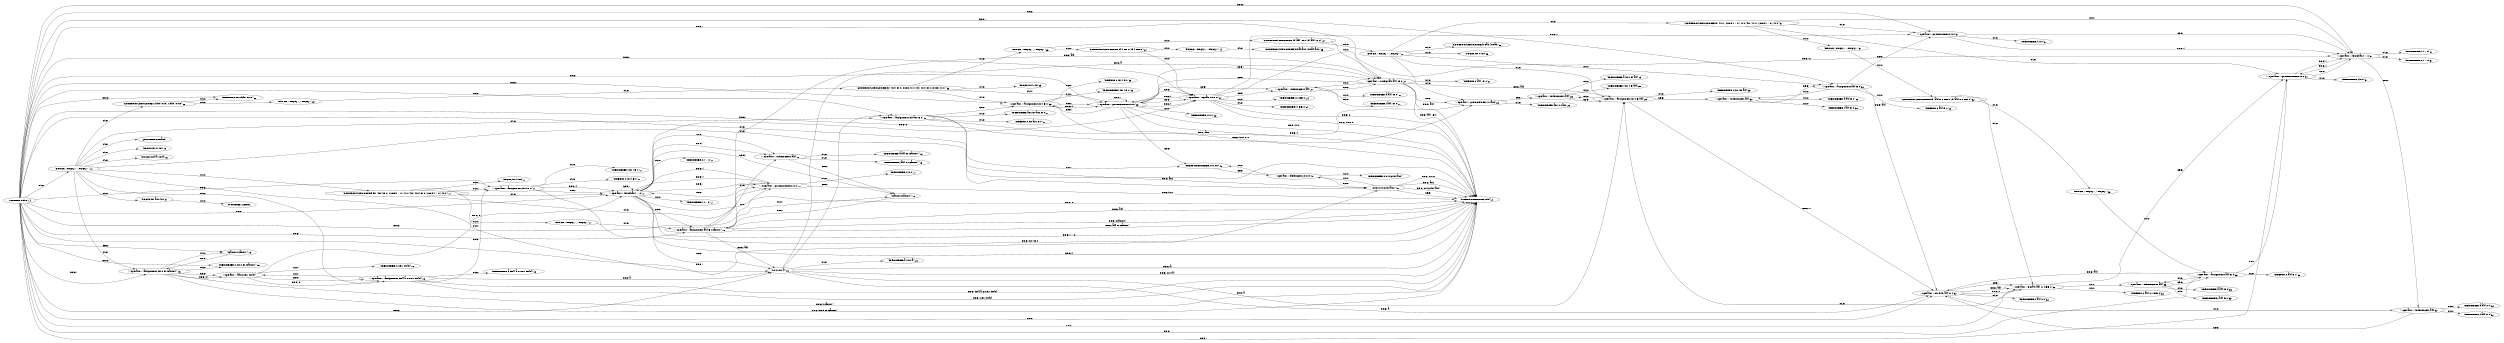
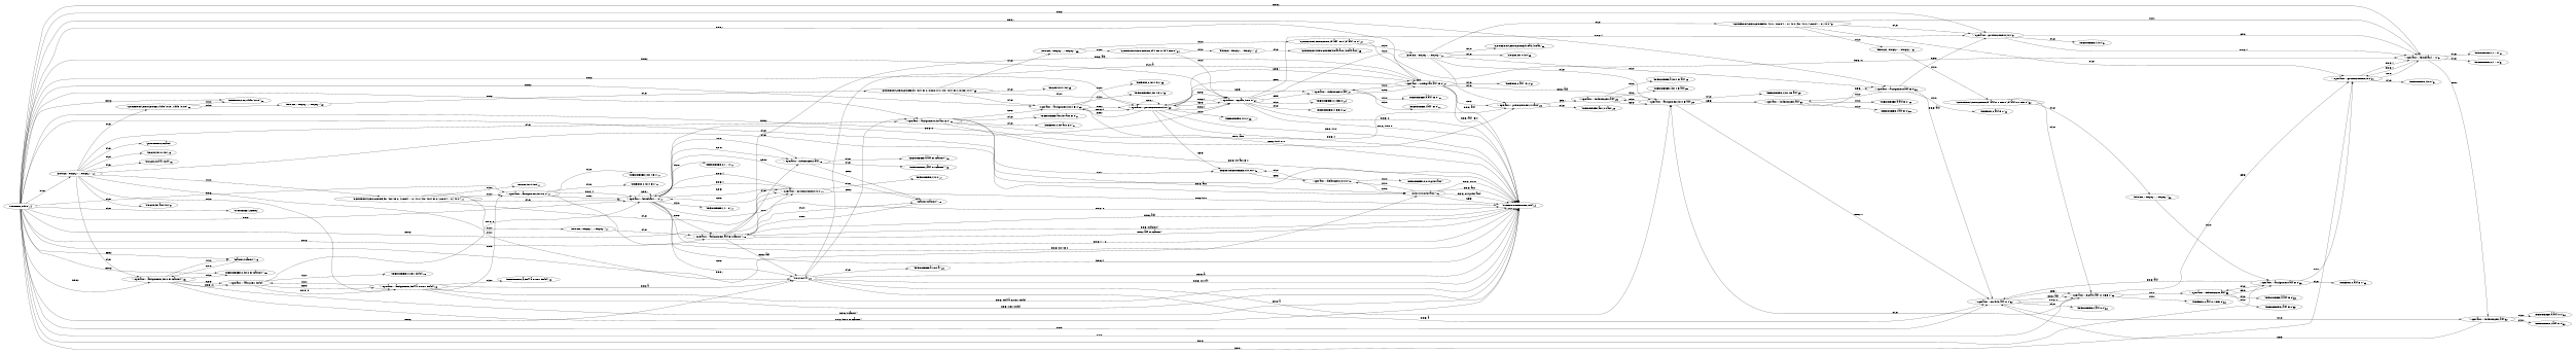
  digraph {
    rankdir=LR
    n1 [label=<(METHOD,solve)<SUB>14</SUB>>]
    n2 [label=<(BLOCK,&lt;empty&gt;,&lt;empty&gt;)<SUB>14</SUB>>]
    n3 [label=<(&lt;operator&gt;.assignment,int n = scanInt())<SUB>15</SUB>>]
    n4 [label=<(scanInt,scanInt())<SUB>15</SUB>>]
    n5 [label=<(&lt;operator&gt;.assignment,int i = 0)<SUB>17</SUB>>]
    n6 [label=<(&lt;operator&gt;.lessThan,i &lt; n)<SUB>17</SUB>>]
    n7 [label=<(&lt;operator&gt;.postIncrement,i++)<SUB>17</SUB>>]
    n8 [label=<(&lt;operator&gt;.assignment,a[i] = scanInt())<SUB>18</SUB>>]
    n9 [label=<(sort,sort(a))<SUB>20</SUB>>]
    n10 [label=<(&lt;operator&gt;.assignment,int ans = 0)<SUB>21</SUB>>]
    n11 [label=<(LITERAL,true,while (true))<SUB>28</SUB>>]
    n12 [label=<(&lt;operator&gt;.assignment,int i = 0)<SUB>23</SUB>>]
    n13 [label=<(&lt;operator&gt;.postIncrement,i++)<SUB>23</SUB>>]
    n14 [label=<(&lt;operator&gt;.equals,i == n)<SUB>24</SUB>>]
    n15 [label=<(&lt;operator&gt;.notEquals,a[i] != 0)<SUB>27</SUB>>]
    n16 [label=<(&lt;operator&gt;.preIncrement,++ans)<SUB>28</SUB>>]
    n17 [label=<(&lt;operator&gt;.assignment,a[i] = 0)<SUB>30</SUB>>]
    n18 [label=<(&lt;operator&gt;.postIncrement,i++)<SUB>31</SUB>>]
    n19 [label=<(&lt;operator&gt;.lessThan,i &lt; n)<SUB>31</SUB>>]
    n20 [label=<(&lt;operator&gt;.postIncrement,i++)<SUB>31</SUB>>]
    n21 [label=<(&lt;operator&gt;.equals,a[i] % t == 0)<SUB>32</SUB>>]
    n22 [label=<(&lt;operator&gt;.modulo,a[i] % t)<SUB>32</SUB>>]
    n23 [label=<(&lt;operator&gt;.assignment,a[i] = 0)<SUB>33</SUB>>]
    n24 [label=<(print,out.print(ans))<SUB>40</SUB>>]
    n25 [label=<(MODIFIER,STATIC)>]
    n26 [label=<(METHOD_RETURN,void)<SUB>14</SUB>>]
    n27 [label=<(IDENTIFIER,n,int n = scanInt())<SUB>15</SUB>>]
    n28 [label=<(LOCAL,int n: int)<SUB>15</SUB>>]
    n29 [label=<(LOCAL,int[] a: int[])<SUB>16</SUB>>]
    n30 [label=<(&lt;operator&gt;.assignment,int[] a = new int[n])<SUB>16</SUB>>]
    n31 [label=<(CONTROL_STRUCTURE,for (int i = 0; Some(i &lt; n); i++),for (int i = 0; Some(i &lt; n); i++))<SUB>17</SUB>>]
    n32 [label=<(LOCAL,int ans: int)<SUB>21</SUB>>]
    n33 [label=<(JUMP_TARGET,ans)>]
    n34 [label=<(CONTROL_STRUCTURE,while (true),while (true))<SUB>22</SUB>>]
    n35 [label=<(&lt;operator&gt;.alloc,new int[n])>]
    n36 [label=<(IDENTIFIER,n,new int[n])<SUB>16</SUB>>]
    n37 [label=<(IDENTIFIER,i,int i = 0)<SUB>17</SUB>>]
    n38 [label=<(LITERAL,0,int i = 0)<SUB>17</SUB>>]
    n39 [label=<(IDENTIFIER,i,i &lt; n)<SUB>17</SUB>>]
    n40 [label=<(IDENTIFIER,n,i &lt; n)<SUB>17</SUB>>]
    n41 [label=<(&lt;operator&gt;.indexAccess,a[i])<SUB>18</SUB>>]
    n42 [label=<(scanInt,scanInt())<SUB>18</SUB>>]
    n43 [label=<(IDENTIFIER,i,i++)<SUB>17</SUB>>]
    n44 [label=<(IDENTIFIER,a,sort(a))<SUB>20</SUB>>]
    n45 [label=<(&lt;operator&gt;.assignment,int t = a[i])<SUB>29</SUB>>]
    n46 [label=<(IDENTIFIER,ans,int ans = 0)<SUB>21</SUB>>]
    n47 [label=<(LITERAL,0,int ans = 0)<SUB>21</SUB>>]
    n48 [label=<(FIELD_IDENTIFIER,out,out)<SUB>40</SUB>>]
    n49 [label=<(IDENTIFIER,i,int i = 0)<SUB>23</SUB>>]
    n50 [label=<(LITERAL,0,int i = 0)<SUB>23</SUB>>]
    n51 [label=<(IDENTIFIER,i,i++)<SUB>23</SUB>>]
    n52 [label=<(&lt;operator&gt;.indexAccess,a[i])<SUB>27</SUB>>]
    n53 [label=<(IDENTIFIER,i,i == n)<SUB>84</SUB>>]
    n54 [label=<(IDENTIFIER,n,i == n)<SUB>24</SUB>>]
    n55 [label=<(LITERAL,0,a[i] != 0)<SUB>27</SUB>>]
    n56 [label=<(IDENTIFIER,ans,++ans)<SUB>28</SUB>>]
    n57 [label=<(&lt;operator&gt;.indexAccess,a[i])<SUB>29</SUB>>]
    n58 [label=<(&lt;operator&gt;.indexAccess,a[i])<SUB>30</SUB>>]
    n59 [label=<(LITERAL,0,a[i] = 0)<SUB>30</SUB>>]
    n60 [label=<(IDENTIFIER,i,i++)<SUB>31</SUB>>]
    n61 [label=<(IDENTIFIER,i,i &lt; n)<SUB>31</SUB>>]
    n62 [label=<(IDENTIFIER,n,i &lt; n)<SUB>31</SUB>>]
    n63 [label=<(&lt;operator&gt;.indexAccess,a[i])<SUB>32</SUB>>]
    n64 [label=<(IDENTIFIER,i,i++)<SUB>31</SUB>>]
    n65 [label=<(LITERAL,0,a[i] % t == 0)<SUB>32</SUB>>]
    n66 [label=<(&lt;operator&gt;.indexAccess,a[i])<SUB>33</SUB>>]
    n67 [label=<(IDENTIFIER,t,a[i] % t)<SUB>32</SUB>>]
    n68 [label=<(LITERAL,0,a[i] = 0)<SUB>33</SUB>>]
    n69 [label=<(&lt;operator&gt;.fieldAccess,A.out)<SUB>40</SUB>>]
    n70 [label=<(IDENTIFIER,a,int[] a = new int[n])<SUB>16</SUB>>]
    n71 [label=<(LOCAL,int i: int)<SUB>17</SUB>>]
    n72 [label=<(BLOCK,&lt;empty&gt;,&lt;empty&gt;)<SUB>17</SUB>>]
    n73 [label=<(BLOCK,&lt;empty&gt;,&lt;empty&gt;)<SUB>22</SUB>>]
    n74 [label=<(IDENTIFIER,a,a[i] = scanInt())<SUB>18</SUB>>]
    n75 [label=<(IDENTIFIER,i,a[i] = scanInt())<SUB>18</SUB>>]
    n76 [label=<(IDENTIFIER,t,int t = a[i])<SUB>29</SUB>>]
    n77 [label=<(CONTROL_STRUCTURE,for (int i = 0; None; i++),for (int i = 0; None; i++))<SUB>23</SUB>>]
    n78 [label=<(LOCAL,int i: int)<SUB>23</SUB>>]
    n79 [label=<(BLOCK,&lt;empty&gt;,&lt;empty&gt;)<SUB>23</SUB>>]
    n80 [label=<(CONTROL_STRUCTURE,if (i == n),if (i == n))<SUB>24</SUB>>]
    n81 [label=<(CONTROL_STRUCTURE,if (a[i] != 0),if (a[i] != 0))<SUB>27</SUB>>]
    n82 [label=<(IDENTIFIER,a,a[i] != 0)<SUB>27</SUB>>]
    n83 [label=<(IDENTIFIER,i,a[i] != 0)<SUB>27</SUB>>]
    n84 [label=<(BLOCK,&lt;empty&gt;,&lt;empty&gt;)<SUB>24</SUB>>]
    n85 [label=<(BLOCK,&lt;empty&gt;,&lt;empty&gt;)<SUB>27</SUB>>]
    n86 [label=<(CONTROL_STRUCTURE,break ans;,break ans;)<SUB>25</SUB>>]
    n87 [label=<(LOCAL,int t: int)<SUB>29</SUB>>]
    n88 [label=<(CONTROL_STRUCTURE,for (i++; Some(i &lt; n); i++),for (i++; Some(i &lt; n); i++))<SUB>31</SUB>>]
    n89 [label=<(CONTROL_STRUCTURE,break;,break;)<SUB>36</SUB>>]
    n90 [label=<(BLOCK,&lt;empty&gt;,&lt;empty&gt;)<SUB>31</SUB>>]
    n91 [label=<(IDENTIFIER,a,int t = a[i])<SUB>29</SUB>>]
    n92 [label=<(IDENTIFIER,i,int t = a[i])<SUB>29</SUB>>]
    n93 [label=<(IDENTIFIER,a,a[i] = 0)<SUB>30</SUB>>]
    n94 [label=<(IDENTIFIER,i,a[i] = 0)<SUB>30</SUB>>]
    n95 [label=<(CONTROL_STRUCTURE,if (a[i] % t == 0),if (a[i] % t == 0))<SUB>32</SUB>>]
    n96 [label=<(IDENTIFIER,a,a[i] % t)<SUB>32</SUB>>]
    n97 [label=<(IDENTIFIER,i,a[i] % t)<SUB>32</SUB>>]
    n98 [label=<(BLOCK,&lt;empty&gt;,&lt;empty&gt;)<SUB>32</SUB>>]
    n99 [label=<(IDENTIFIER,a,a[i] = 0)<SUB>33</SUB>>]
    n100 [label=<(IDENTIFIER,i,a[i] = 0)<SUB>33</SUB>>]
    n101 [label=<(IDENTIFIER,A,out.print(ans))>]
    n1 -> n2 [label="AST: "]
    n1 -> n3 [label="DDG: "]
    n1 -> n4 [label="CFG: "]
    n1 -> n5 [label="DDG: "]
    n1 -> n6 [label="DDG: "]
    n1 -> n7 [label="DDG: "]
    n1 -> n8 [label="DDG: "]
    n1 -> n9 [label="DDG: "]
    n1 -> n10 [label="DDG: "]
    n1 -> n11 [label="DDG: "]
    n1 -> n12 [label="DDG: "]
    n1 -> n13 [label="DDG: "]
    n1 -> n14 [label="DDG: "]
    n1 -> n15 [label="DDG: "]
    n1 -> n16 [label="DDG: "]
    n1 -> n17 [label="DDG: "]
    n1 -> n18 [label="DDG: "]
    n1 -> n19 [label="DDG: "]
    n1 -> n20 [label="DDG: "]
    n1 -> n21 [label="DDG: "]
    n1 -> n22 [label="DDG: "]
    n1 -> n23 [label="DDG: "]
    n1 -> n24 [label="DDG: "]
-   n32 -> n25 [label="AST: "]
+   n1 -> n25 [label="AST: "]
    n1 -> n26 [label="AST: "]
    n1 -> n27 [label="DDG: "]
    n2 -> n3 [label="AST: "]
    n2 -> n9 [label="AST: "]
    n2 -> n10 [label="AST: "]
    n2 -> n24 [label="AST: "]
    n2 -> n28 [label="AST: "]
    n2 -> n29 [label="AST: "]
    n2 -> n30 [label="AST: "]
    n2 -> n31 [label="AST: "]
    n2 -> n32 [label="AST: "]
    n2 -> n33 [label="AST: "]
    n2 -> n34 [label="AST: "]
    n3 -> n4 [label="AST: "]
    n3 -> n26 [label="DDG: scanInt()"]
    n3 -> n26 [label="DDG: int n = scanInt()"]
    n3 -> n27 [label="AST: "]
    n3 -> n35 [label="CFG: "]
    n3 -> n35 [label="DDG: n"]
    n4 -> n3 [label="CFG: "]
    n5 -> n6 [label="CFG: "]
    n5 -> n6 [label="DDG: i"]
    n5 -> n26 [label="DDG: int i = 0"]
    n5 -> n37 [label="AST: "]
    n5 -> n38 [label="AST: "]
    n6 -> n6 [label="CDG: "]
    n6 -> n7 [label="DDG: i"]
    n6 -> n7 [label="CDG: "]
    n6 -> n8 [label="CDG: "]
    n6 -> n9 [label="CFG: "]
    n6 -> n14 [label="DDG: n"]
    n6 -> n26 [label="DDG: i"]
    n6 -> n26 [label="DDG: n"]
    n6 -> n26 [label="DDG: i &lt; n"]
    n6 -> n39 [label="AST: "]
    n6 -> n40 [label="AST: "]
    n6 -> n41 [label="CFG: "]
    n6 -> n41 [label="CDG: "]
    n6 -> n42 [label="CDG: "]
    n7 -> n6 [label="CFG: "]
    n7 -> n6 [label="DDG: i"]
    n7 -> n26 [label="DDG: i++"]
    n7 -> n43 [label="AST: "]
    n8 -> n7 [label="CFG: "]
    n8 -> n9 [label="DDG: a[i]"]
    n8 -> n15 [label="DDG: a[i]"]
    n8 -> n26 [label="DDG: a[i]"]
    n8 -> n26 [label="DDG: scanInt()"]
    n8 -> n26 [label="DDG: a[i] = scanInt()"]
    n8 -> n41 [label="AST: "]
    n8 -> n42 [label="AST: "]
    n9 -> n10 [label="CFG: "]
-   n9 -> n15 [label="DDG: a"]
+   n9 -> n15 [label="AST: a"]
    n9 -> n22 [label="DDG: a"]
    n9 -> n26 [label="DDG: a"]
    n9 -> n26 [label="DDG: sort(a)"]
    n9 -> n44 [label="AST: "]
    n9 -> n45 [label="DDG: a"]
    n10 -> n12 [label="CFG: "]
    n10 -> n16 [label="DDG: ans"]
    n10 -> n24 [label="DDG: ans"]
+   n10 -> n26 [label="DDG: int ans = 0"]
    n10 -> n46 [label="AST: "]
    n10 -> n47 [label="AST: "]
    n10 -> n48 [label="CFG: "]
    n12 -> n13 [label="CFG: "]
    n12 -> n13 [label="DDG: i"]
    n12 -> n26 [label="DDG: int i = 0"]
    n12 -> n49 [label="AST: "]
    n12 -> n50 [label="AST: "]
    n13 -> n12 [label="CFG: "]
    n13 -> n13 [label="CDG: "]
    n13 -> n14 [label="CFG: "]
    n13 -> n14 [label="DDG: i"]
    n13 -> n14 [label="CDG: "]
    n13 -> n15 [label="CDG: "]
    n13 -> n26 [label="DDG: i"]
    n13 -> n26 [label="DDG: i++"]
    n13 -> n48 [label="CFG: "]
    n13 -> n51 [label="AST: "]
    n13 -> n52 [label="CDG: "]
    n14 -> n13 [label="DDG: i"]
    n14 -> n18 [label="DDG: i"]
    n14 -> n19 [label="DDG: n"]
    n14 -> n26 [label="DDG: n"]
    n14 -> n26 [label="DDG: i == n"]
    n14 -> n52 [label="CFG: "]
    n14 -> n53 [label="AST: "]
    n14 -> n54 [label="AST: "]
    n15 -> n13 [label="CFG: "]
    n15 -> n16 [label="CFG: "]
    n15 -> n26 [label="DDG: a[i]"]
    n15 -> n26 [label="DDG: a[i] != 0"]
    n15 -> n45 [label="DDG: a[i]"]
    n15 -> n52 [label="AST: "]
    n15 -> n55 [label="AST: "]
    n16 -> n56 [label="AST: "]
    n16 -> n57 [label="CFG: "]
    n17 -> n18 [label="CFG: "]
    n17 -> n22 [label="DDG: a[i]"]
    n17 -> n58 [label="AST: "]
    n17 -> n59 [label="AST: "]
    n18 -> n19 [label="CFG: "]
    n18 -> n19 [label="DDG: i"]
    n18 -> n60 [label="AST: "]
    n19 -> n20 [label="DDG: i"]
    n19 -> n61 [label="AST: "]
    n19 -> n62 [label="AST: "]
    n19 -> n63 [label="CFG: "]
    n20 -> n19 [label="CFG: "]
    n20 -> n19 [label="DDG: i"]
    n20 -> n64 [label="AST: "]
    n21 -> n20 [label="CFG: "]
    n21 -> n45 [label="AST: "]
    n21 -> n65 [label="AST: "]
    n21 -> n66 [label="CFG: "]
    n22 -> n21 [label="CFG: "]
    n22 -> n21 [label="DDG: a[i]"]
    n22 -> n21 [label="DDG: t"]
    n22 -> n63 [label="AST: "]
    n22 -> n67 [label="AST: "]
    n23 -> n20 [label="CFG: "]
    n23 -> n22 [label="DDG: a[i]"]
    n23 -> n66 [label="AST: "]
    n23 -> n68 [label="AST: "]
    n24 -> n26 [label="CFG: "]
    n24 -> n26 [label="DDG: A.out"]
    n24 -> n26 [label="DDG: ans"]
    n24 -> n26 [label="DDG: out.print(ans)"]
    n24 -> n69 [label="AST: "]
    n30 -> n5 [label="CFG: "]
    n30 -> n9 [label="DDG: a"]
    n30 -> n26 [label="DDG: new int[n]"]
    n30 -> n26 [label="DDG: int[] a = new int[n]"]
    n30 -> n35 [label="AST: "]
    n30 -> n70 [label="AST: "]
    n31 -> n5 [label="AST: "]
    n31 -> n6 [label="AST: "]
    n31 -> n7 [label="AST: "]
    n31 -> n71 [label="AST: "]
    n31 -> n72 [label="AST: "]
    n34 -> n11 [label="AST: "]
    n34 -> n73 [label="AST: "]
    n35 -> n6 [label="DDG: n"]
    n35 -> n30 [label="CFG: "]
    n35 -> n30 [label="DDG: n"]
    n35 -> n36 [label="AST: "]
    n41 -> n42 [label="CFG: "]
    n41 -> n74 [label="AST: "]
    n41 -> n75 [label="AST: "]
    n42 -> n8 [label="CFG: "]
    n45 -> n22 [label="DDG: t"]
    n45 -> n57 [label="AST: "]
    n45 -> n58 [label="CFG: "]
    n45 -> n76 [label="AST: "]
    n48 -> n69 [label="CFG: "]
    n52 -> n15 [label="CFG: "]
    n52 -> n82 [label="AST: "]
    n52 -> n83 [label="AST: "]
    n57 -> n45 [label="CFG: "]
    n57 -> n91 [label="AST: "]
    n57 -> n92 [label="AST: "]
    n58 -> n17 [label="CFG: "]
    n58 -> n93 [label="AST: "]
    n58 -> n94 [label="AST: "]
    n63 -> n22 [label="CFG: "]
    n63 -> n96 [label="AST: "]
    n63 -> n97 [label="AST: "]
    n66 -> n23 [label="CFG: "]
    n66 -> n99 [label="AST: "]
    n66 -> n100 [label="AST: "]
    n69 -> n24 [label="CFG: "]
    n69 -> n48 [label="AST: "]
    n69 -> n101 [label="AST: "]
    n72 -> n8 [label="AST: "]
    n73 -> n77 [label="AST: "]
    n77 -> n12 [label="AST: "]
    n77 -> n13 [label="AST: "]
    n77 -> n78 [label="AST: "]
    n77 -> n79 [label="AST: "]
    n79 -> n80 [label="AST: "]
    n79 -> n81 [label="AST: "]
    n80 -> n14 [label="AST: "]
    n80 -> n84 [label="AST: "]
    n81 -> n15 [label="AST: "]
    n81 -> n85 [label="AST: "]
    n84 -> n86 [label="AST: "]
    n85 -> n16 [label="AST: "]
    n85 -> n17 [label="AST: "]
    n85 -> n45 [label="AST: "]
    n85 -> n87 [label="AST: "]
    n85 -> n88 [label="AST: "]
    n85 -> n89 [label="AST: "]
    n88 -> n18 [label="AST: "]
    n88 -> n19 [label="AST: "]
    n88 -> n20 [label="AST: "]
    n88 -> n90 [label="AST: "]
    n90 -> n95 [label="AST: "]
    n95 -> n21 [label="AST: "]
    n95 -> n98 [label="AST: "]
    n98 -> n23 [label="AST: "]
  }
